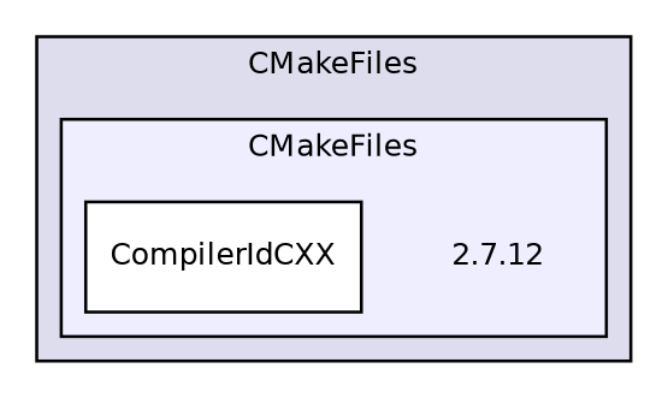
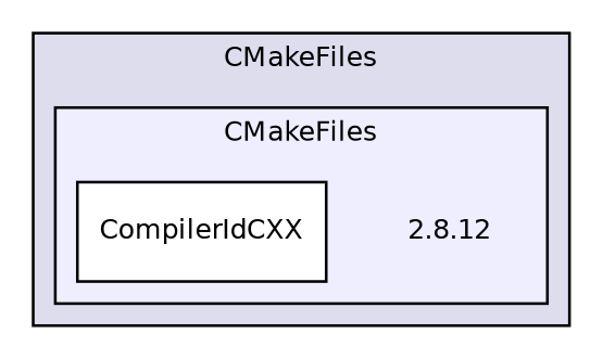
  digraph {
    compound=true
    node [fontname=Helvetica fontsize=10]
-   n1 [label="2.7.12" shape=plaintext]
+   n1 [label="2.8.12" shape=plaintext]
    n2 [color=black fillcolor=white label=CompilerIdCXX shape=box style=filled]
    subgraph cluster_1 {
      bgcolor="#ddddee"
      fontname=Helvetica
      fontsize=10
      label=CMakeFiles
      pencolor=black
      subgraph cluster_2 {
        bgcolor="#eeeeff"
        fontname=Helvetica
        fontsize=10
        pencolor=black
        n1
        n2
      }
    }
  }
